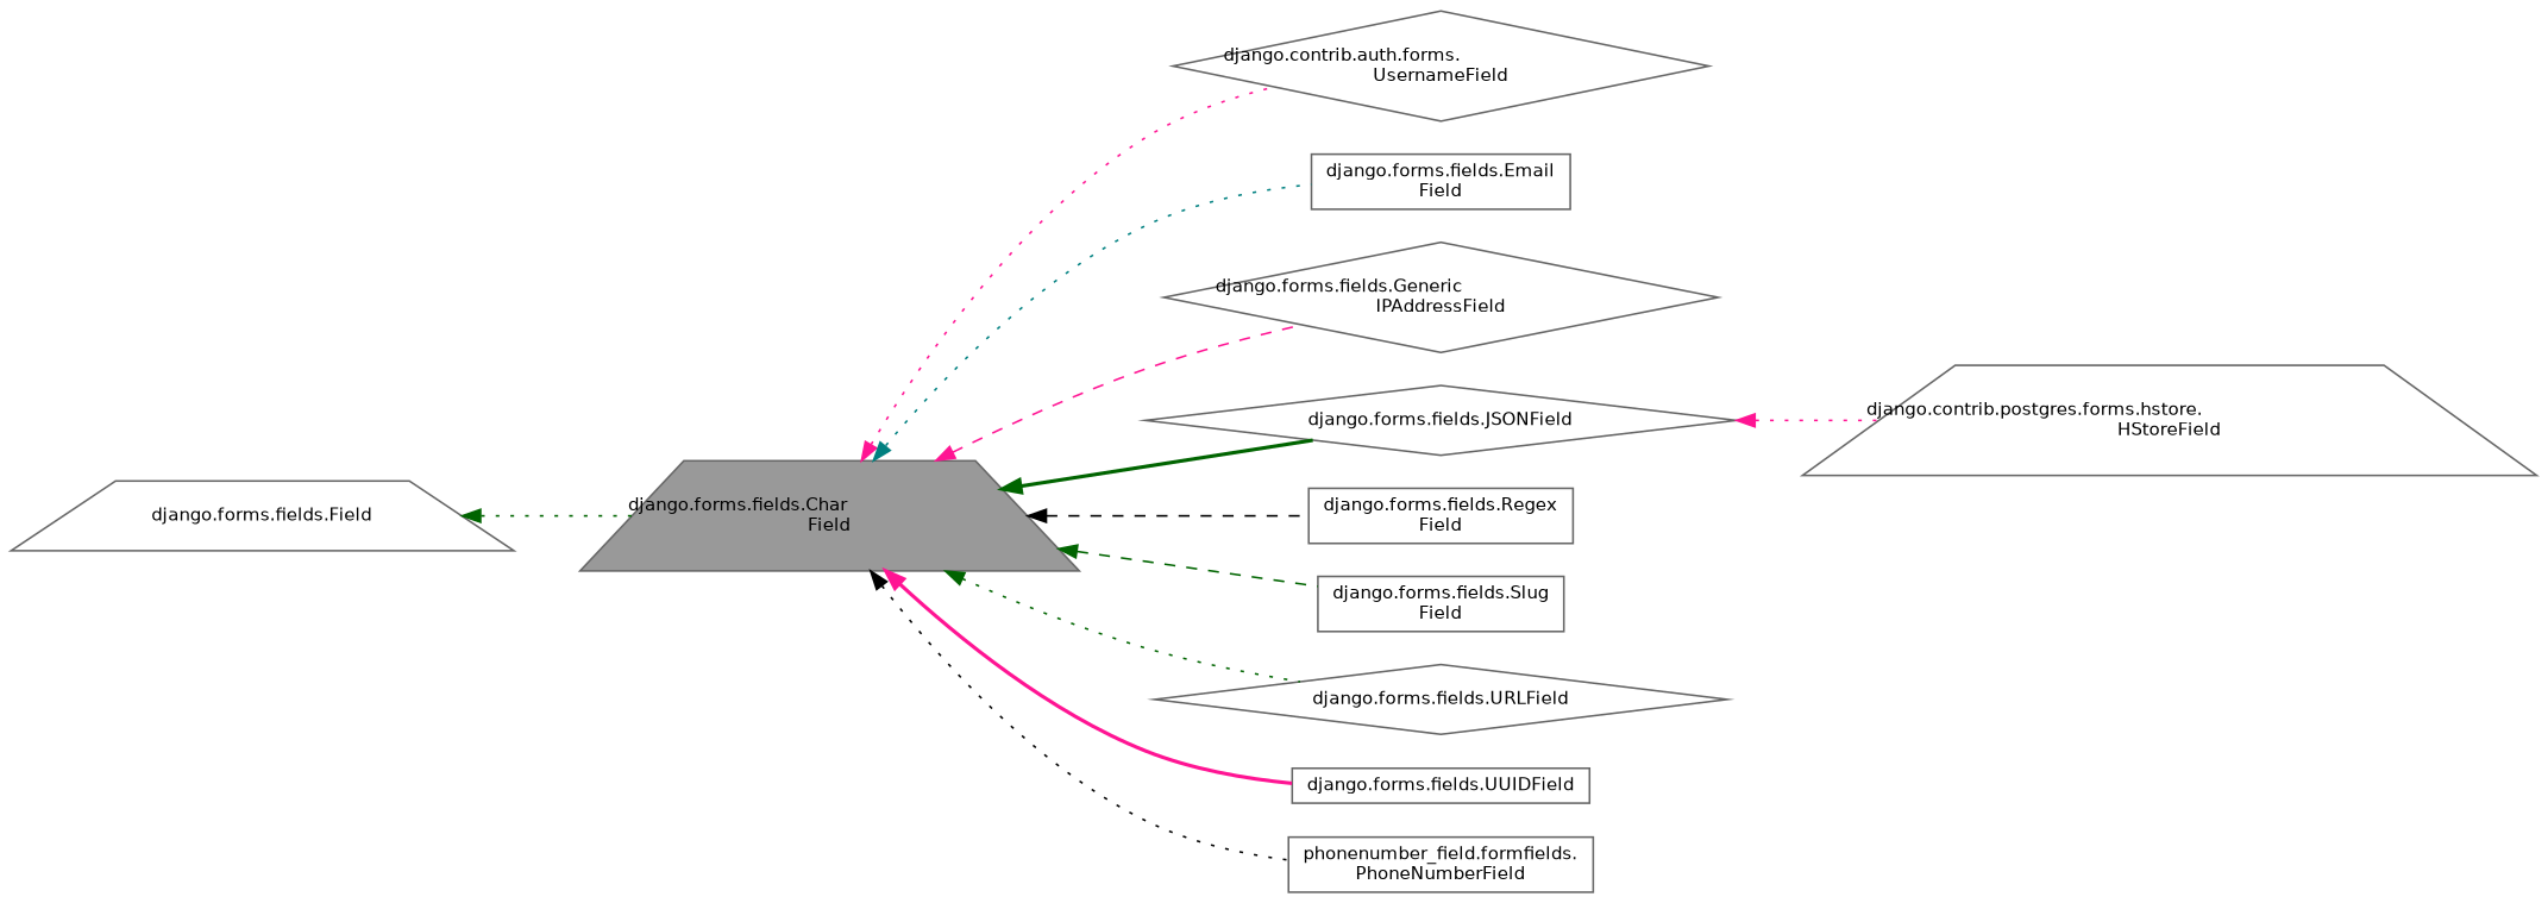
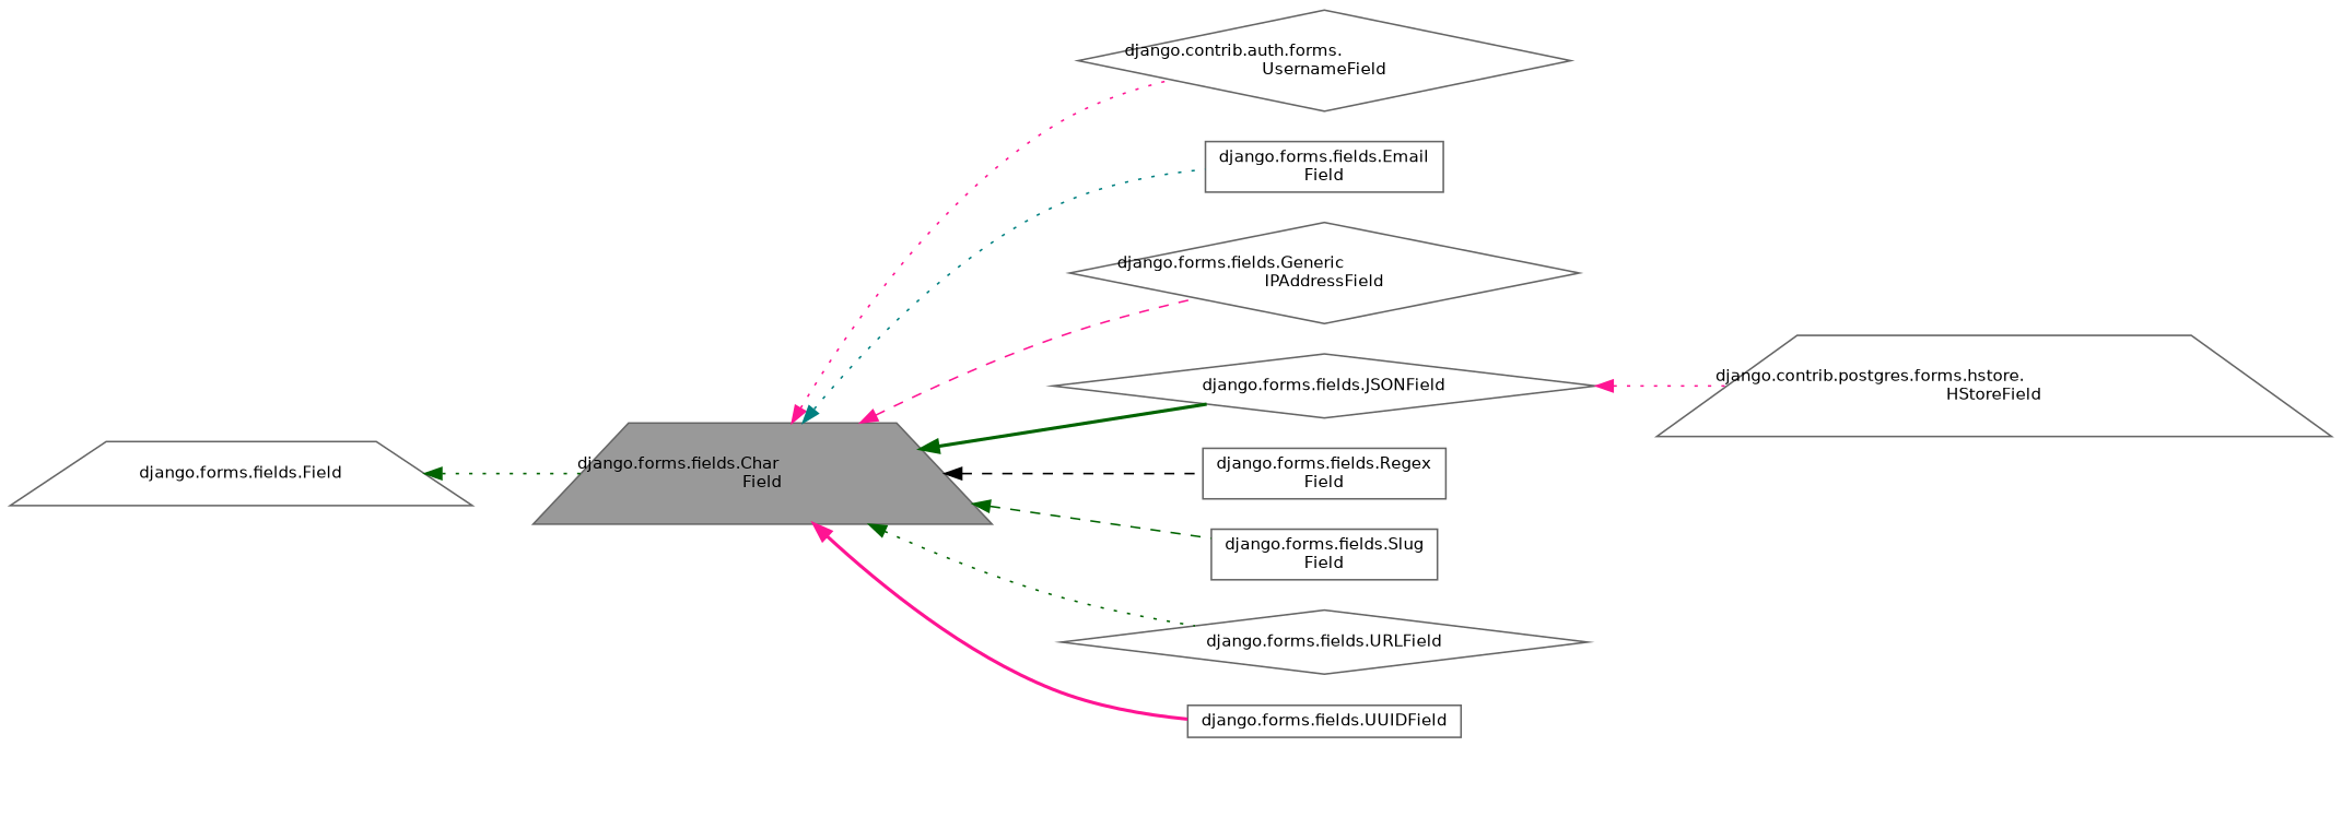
  digraph {
    rankdir=LR
    node [color=gray40 fillcolor=white fontname=Helvetica fontsize=10 shape=box style=filled]
    edge [color=deeppink dir=back fontname=Helvetica fontsize=10 labelfontname=Helvetica labelfontsize=10 style=dotted]
    n1 [fillcolor=grey60 fontcolor=black height=0.2 label="django.forms.fields.Char\lField" shape=trapezium width=0.4]
    n2 [height=0.2 label="django.contrib.auth.forms.\lUsernameField" shape=diamond width=0.4]
    n3 [height=0.2 label="django.forms.fields.Email\lField" width=0.4]
    n4 [height=0.2 label="django.forms.fields.Generic\lIPAddressField" shape=diamond width=0.4]
    n5 [height=0.2 label="django.forms.fields.JSONField" shape=diamond width=0.4]
    n6 [height=0.2 label="django.forms.fields.Regex\lField" width=0.4]
    n7 [height=0.2 label="django.forms.fields.Slug\lField" width=0.4]
    n8 [height=0.2 label="django.forms.fields.URLField" shape=diamond width=0.4]
    n9 [height=0.2 label="django.forms.fields.UUIDField" width=0.4]
-   n10 [height=0.2 label="phonenumber_field.formfields.\lPhoneNumberField" width=0.4]
    n11 [height=0.2 label="django.contrib.postgres.forms.hstore.\lHStoreField" shape=trapezium width=0.4]
    n12 [height=0.2 label="django.forms.fields.Field" shape=trapezium width=0.4]
    n1 -> n2
    n1 -> n3 [color=teal]
    n1 -> n4 [style=dashed]
    n1 -> n5 [color=darkgreen style=bold]
    n1 -> n6 [color=black style=dashed]
    n1 -> n7 [color=darkgreen style=dashed]
    n1 -> n8 [color=darkgreen]
    n1 -> n9 [style=bold]
-   n1 -> n10 [color=black]
    n5 -> n11
    n12 -> n1 [color=darkgreen]
  }
